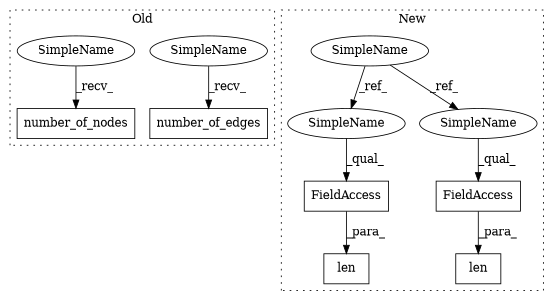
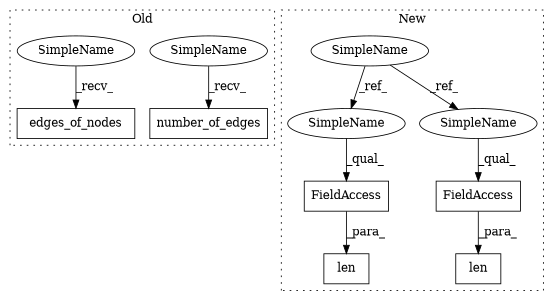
  digraph {
    node [a=42 l=5 s=6310 shape=box]
    n1 [a=32 l=17 label=number_of_edges s=6374]
-   n2 [a=32 l=17 label=number_of_nodes s=6325]
+   n2 [a=32 l=17 label=edges_of_nodes s=6325]
    n3 [label=SimpleName s=6368 shape=ellipse]
    n4 [label=SimpleName s=6319 shape=ellipse]
    n5 [a=32 l="4,1" label=len s="6306,6321"]
    n6 [a=22 l=11 label=FieldAccess]
    n7 [label=SimpleName s=6181 shape=ellipse]
    n8 [a=22 l=11 label=FieldAccess s=6268]
    n9 [a=32 l="4,1" label=len s="6264,6279"]
    n10 [label=SimpleName shape=ellipse]
    n11 [label=SimpleName s=6268 shape=ellipse]
    subgraph cluster_1 {
      label=Old
      style=dotted
      n1
      n2
      n3
      n4
    }
    subgraph cluster_2 {
      label=New
      style=dotted
      n5
      n6
      n7
      n8
      n9
      n10
      n11
    }
    n3 -> n1 [label=_recv_]
    n4 -> n2 [label=_recv_]
    n6 -> n5 [label=_para_]
    n7 -> n10 [label=_ref_]
    n7 -> n11 [label=_ref_]
    n8 -> n9 [label=_para_]
    n10 -> n6 [label=_qual_]
    n11 -> n8 [label=_qual_]
  }
